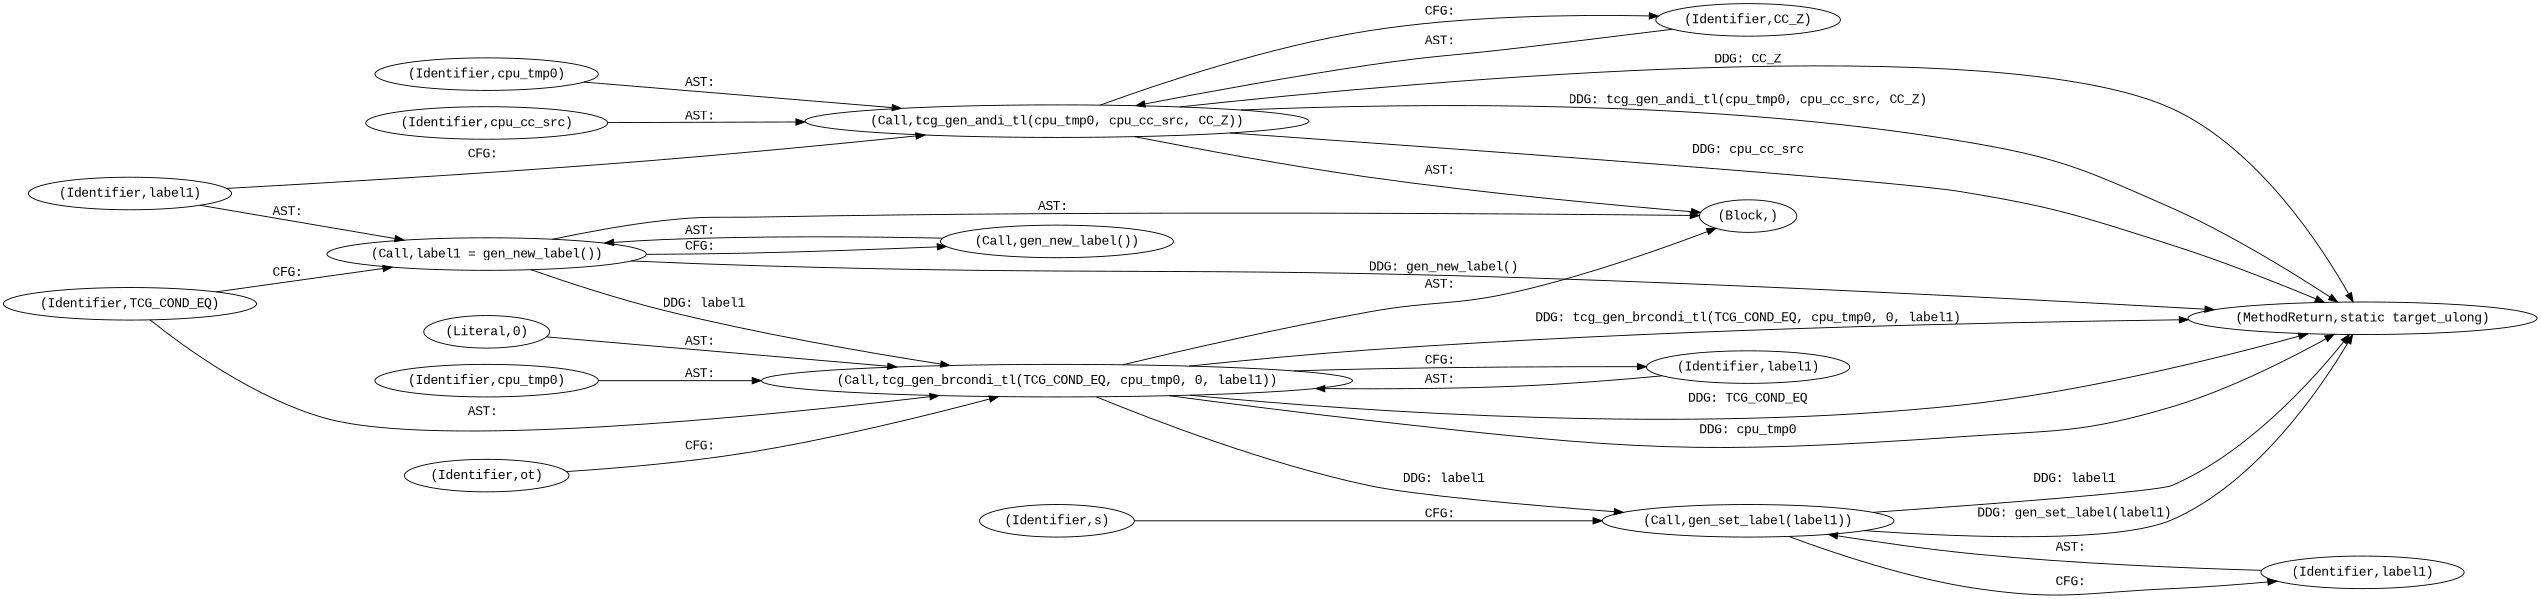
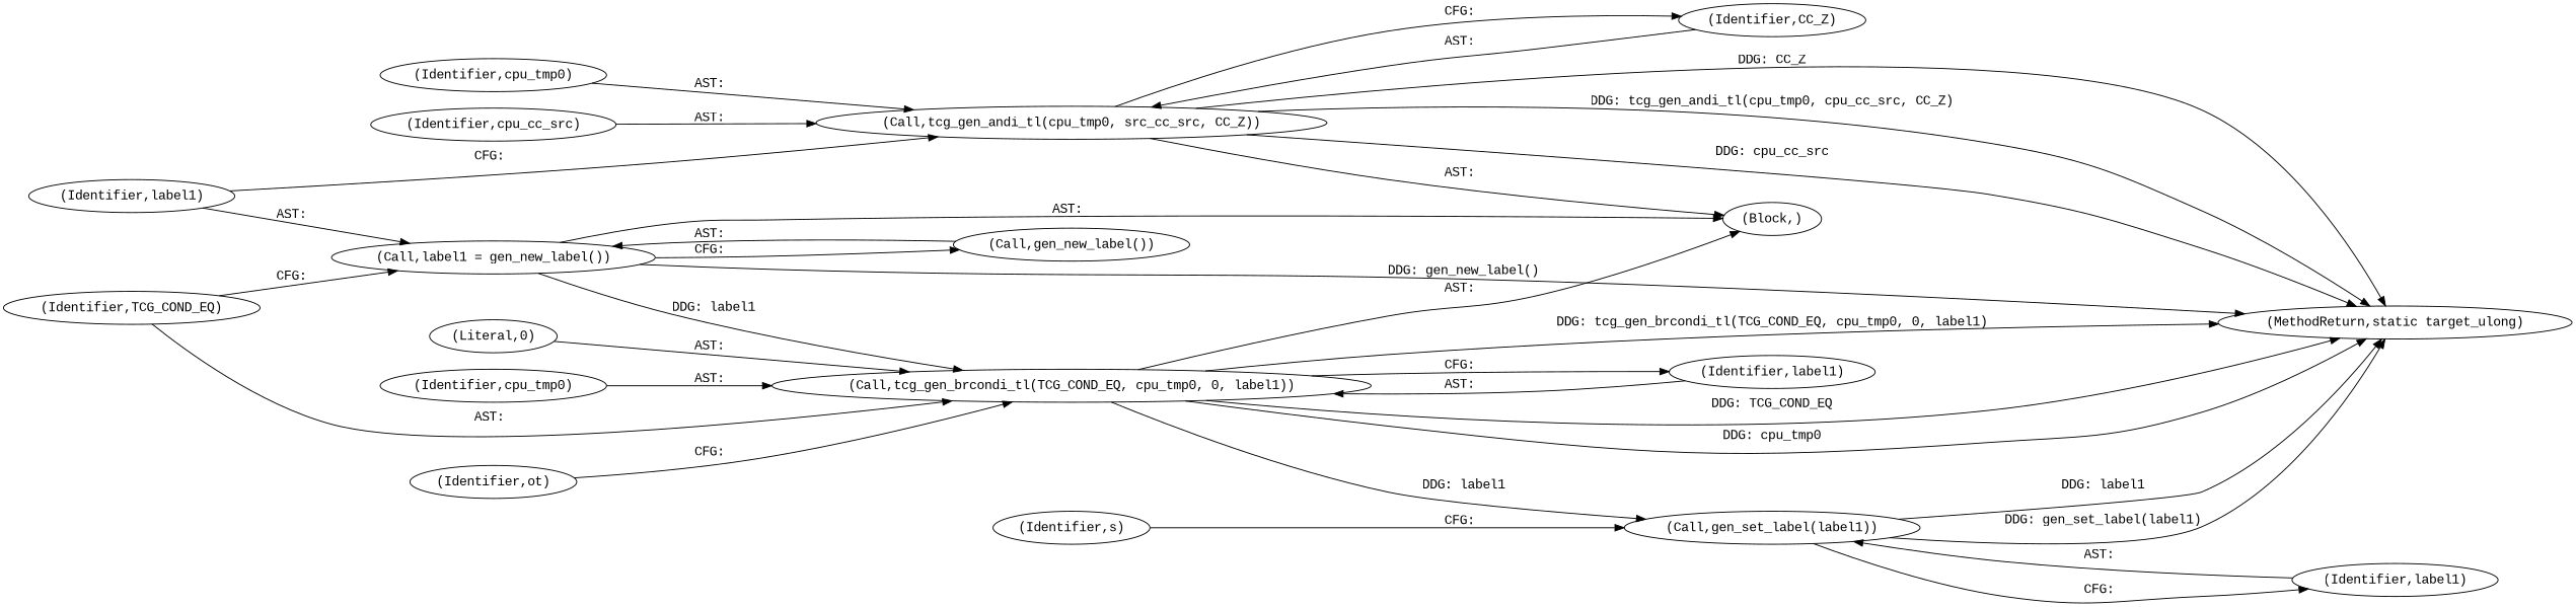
  digraph {
    fontname="Liberation Mono"
    rankdir=LR
    node [fontname="Liberation Mono"]
    edge [fontname="Liberation Mono"]
    n1 [label="(Call,gen_set_label(label1))"]
    n2 [label="(MethodReturn,static target_ulong)"]
    n3 [label="(Identifier,label1)"]
    n4 [label="(Block,)"]
    n5 [label="(Call,tcg_gen_brcondi_tl(TCG_COND_EQ, cpu_tmp0, 0, label1))"]
    n6 [label="(Identifier,label1)"]
-   n7 [label="(Call,tcg_gen_andi_tl(cpu_tmp0, cpu_cc_src, CC_Z))"]
+   n7 [label="(Call,tcg_gen_andi_tl(cpu_tmp0, src_cc_src, CC_Z))"]
    n8 [label="(Identifier,CC_Z)"]
    n9 [label="(Call,label1 = gen_new_label())"]
    n10 [label="(Call,gen_new_label())"]
    n11 [label="(Identifier,TCG_COND_EQ)"]
    n12 [label="(Identifier,ot)"]
    n13 [label="(Identifier,cpu_tmp0)"]
    n14 [label="(Identifier,cpu_cc_src)"]
    n15 [label="(Literal,0)"]
    n16 [label="(Identifier,label1)"]
    n17 [label="(Identifier,s)"]
    n18 [label="(Identifier,cpu_tmp0)"]
    n1 -> n2 [label="DDG: gen_set_label(label1)"]
    n1 -> n2 [label="DDG: label1"]
    n1 -> n3 [label="CFG: "]
    n3 -> n1 [label="AST: "]
    n5 -> n1 [label="DDG: label1"]
    n5 -> n2 [label="DDG: TCG_COND_EQ"]
    n5 -> n2 [label="DDG: cpu_tmp0"]
    n5 -> n2 [label="DDG: tcg_gen_brcondi_tl(TCG_COND_EQ, cpu_tmp0, 0, label1)"]
    n5 -> n4 [label="AST: "]
    n5 -> n6 [label="CFG: "]
    n6 -> n5 [label="AST: "]
    n7 -> n2 [label="DDG: cpu_cc_src"]
    n7 -> n2 [label="DDG: CC_Z"]
    n7 -> n2 [label="DDG: tcg_gen_andi_tl(cpu_tmp0, cpu_cc_src, CC_Z)"]
    n7 -> n4 [label="AST: "]
    n7 -> n8 [label="CFG: "]
    n8 -> n7 [label="AST: "]
    n9 -> n2 [label="DDG: gen_new_label()"]
    n9 -> n4 [label="AST: "]
    n9 -> n5 [label="DDG: label1"]
    n9 -> n10 [label="CFG: "]
    n10 -> n9 [label="AST: "]
    n11 -> n5 [label="AST: "]
    n11 -> n9 [label="CFG: "]
    n12 -> n5 [label="CFG: "]
    n13 -> n7 [label="AST: "]
    n14 -> n7 [label="AST: "]
    n15 -> n5 [label="AST: "]
    n16 -> n7 [label="CFG: "]
    n16 -> n9 [label="AST: "]
    n17 -> n1 [label="CFG: "]
    n18 -> n5 [label="AST: "]
  }
